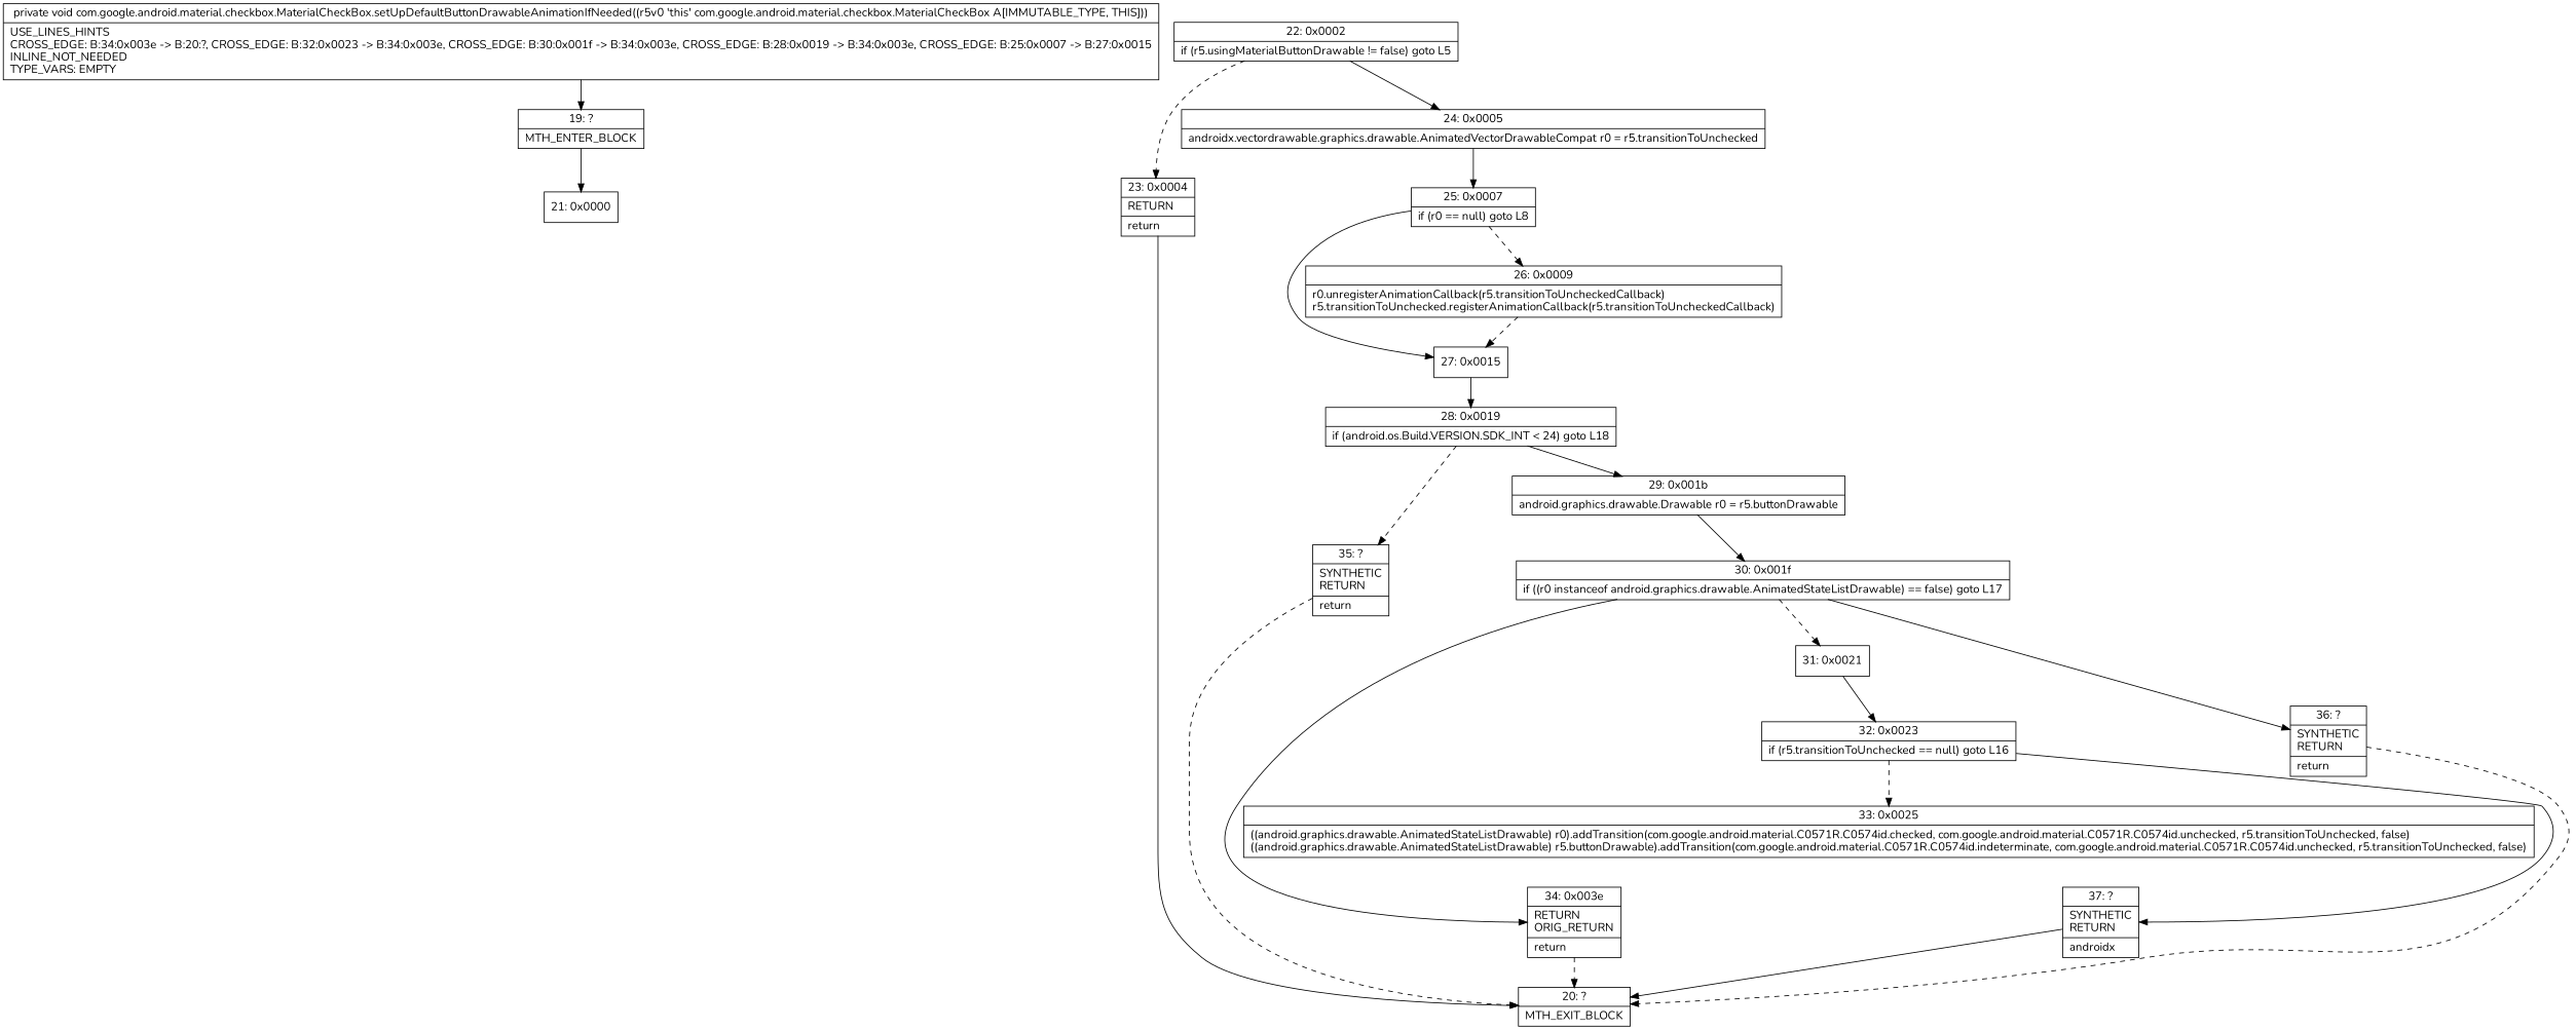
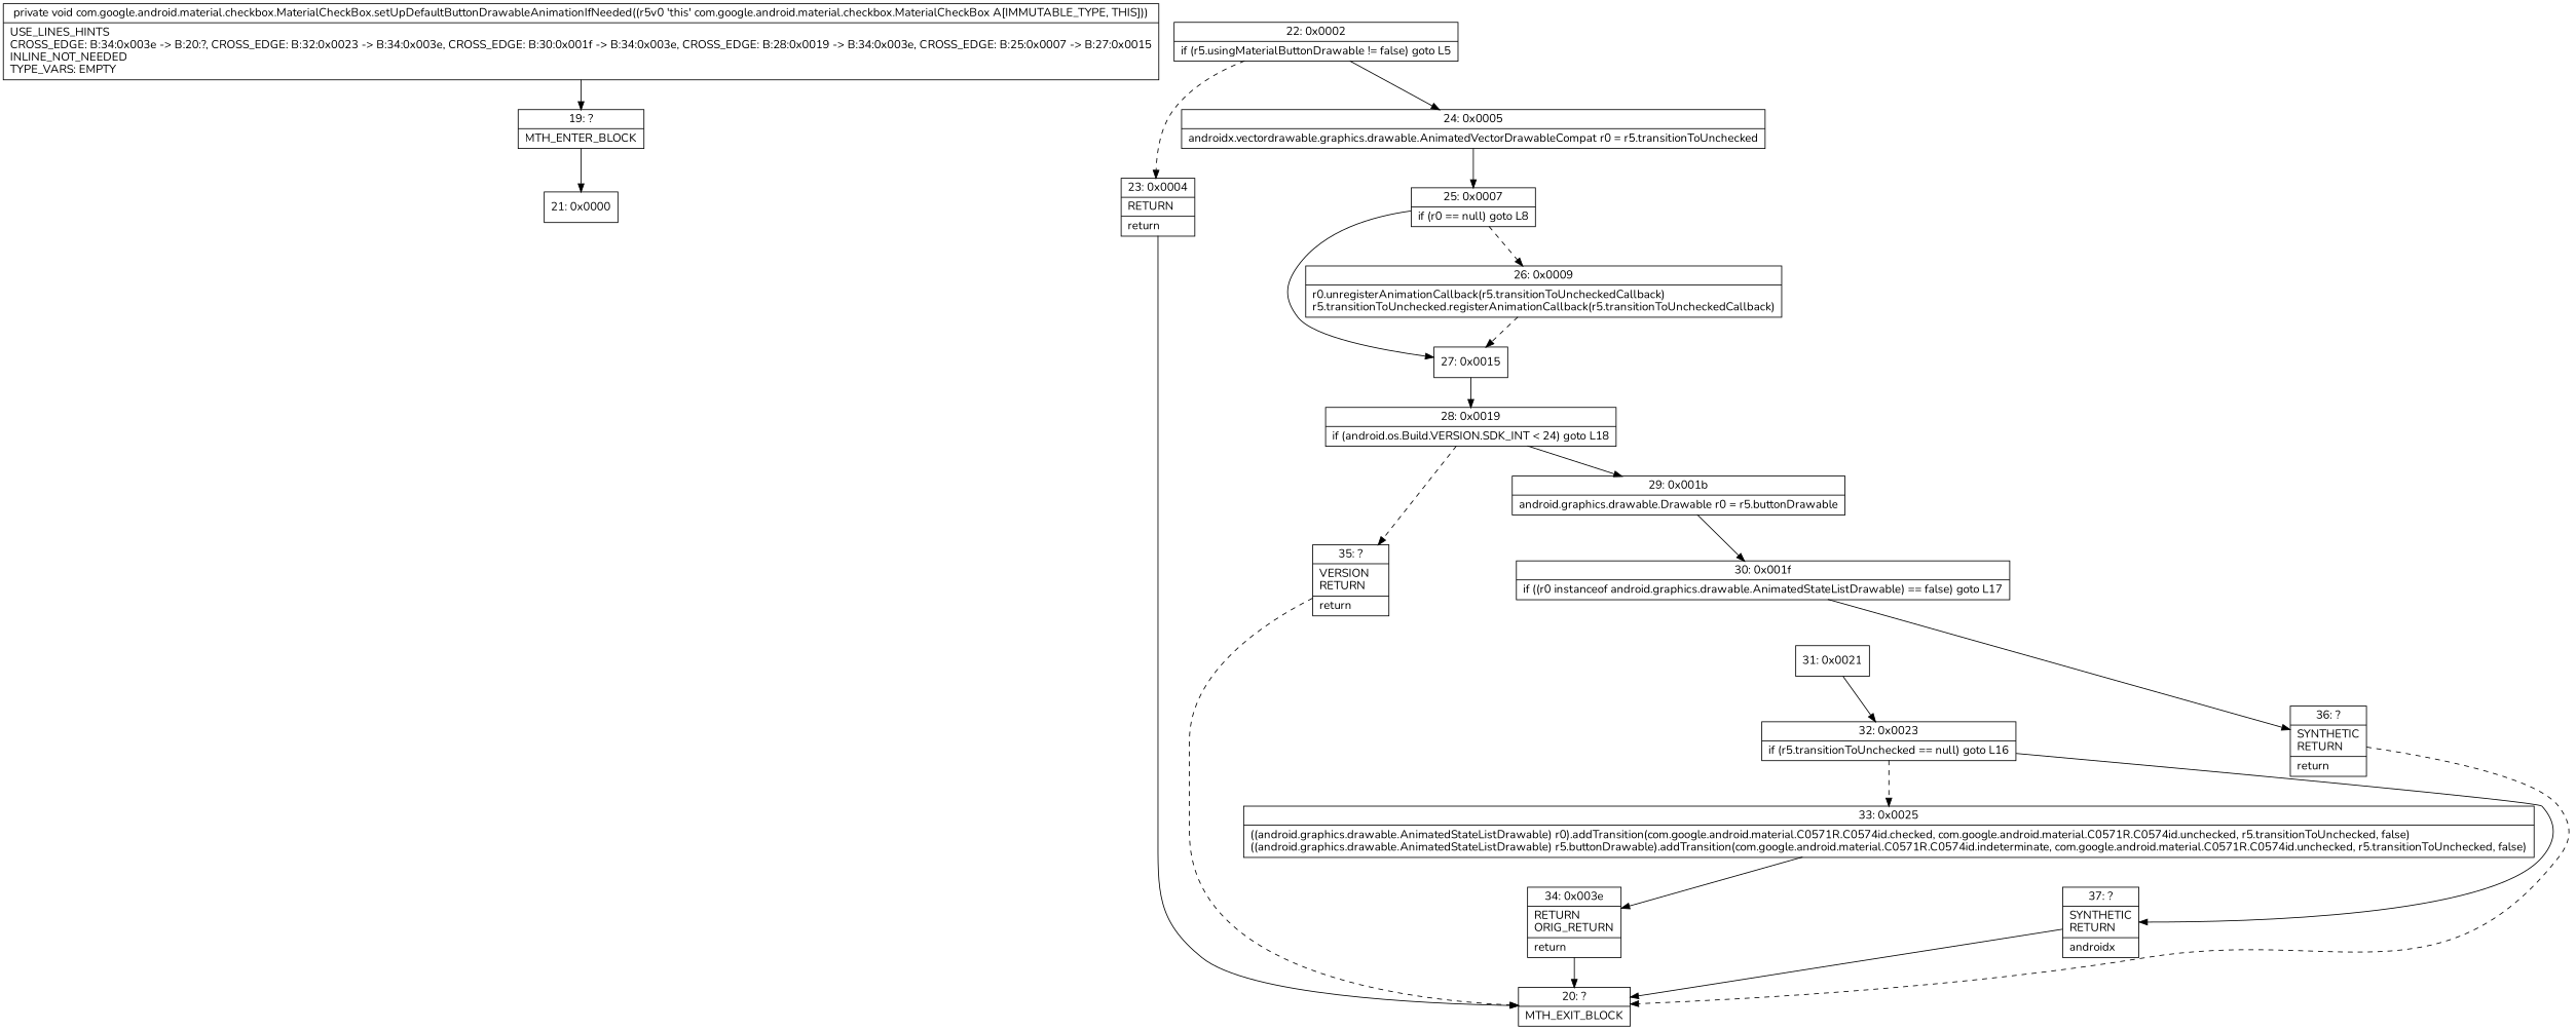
  digraph {
    fontname=Nunito
    node [fontname=Nunito shape=record]
    edge [fontname=Nunito]
    n1 [label="{19\:\ ?|MTH_ENTER_BLOCK\l}"]
    n2 [label="{21\:\ 0x0000}"]
    n3 [label="{22\:\ 0x0002|if (r5.usingMaterialButtonDrawable != false) goto L5\l}"]
    n4 [label="{23\:\ 0x0004|RETURN\l|return\l}"]
    n5 [label="{24\:\ 0x0005|androidx.vectordrawable.graphics.drawable.AnimatedVectorDrawableCompat r0 = r5.transitionToUnchecked\l}"]
    n6 [label="{20\:\ ?|MTH_EXIT_BLOCK\l}"]
    n7 [label="{25\:\ 0x0007|if (r0 == null) goto L8\l}"]
    n8 [label="{26\:\ 0x0009|r0.unregisterAnimationCallback(r5.transitionToUncheckedCallback)\lr5.transitionToUnchecked.registerAnimationCallback(r5.transitionToUncheckedCallback)\l}"]
    n9 [label="{27\:\ 0x0015}"]
    n10 [label="{28\:\ 0x0019|if (android.os.Build.VERSION.SDK_INT \< 24) goto L18\l}"]
    n11 [label="{29\:\ 0x001b|android.graphics.drawable.Drawable r0 = r5.buttonDrawable\l}"]
-   n12 [label="{35\:\ ?|SYNTHETIC\lRETURN\l|return\l}"]
+   n12 [label="{35\:\ ?|VERSION\lRETURN\l|return\l}"]
    n13 [label="{30\:\ 0x001f|if ((r0 instanceof android.graphics.drawable.AnimatedStateListDrawable) == false) goto L17\l}"]
    n14 [label="{31\:\ 0x0021}"]
    n15 [label="{36\:\ ?|SYNTHETIC\lRETURN\l|return\l}"]
    n16 [label="{32\:\ 0x0023|if (r5.transitionToUnchecked == null) goto L16\l}"]
    n17 [label="{33\:\ 0x0025|((android.graphics.drawable.AnimatedStateListDrawable) r0).addTransition(com.google.android.material.C0571R.C0574id.checked, com.google.android.material.C0571R.C0574id.unchecked, r5.transitionToUnchecked, false)\l((android.graphics.drawable.AnimatedStateListDrawable) r5.buttonDrawable).addTransition(com.google.android.material.C0571R.C0574id.indeterminate, com.google.android.material.C0571R.C0574id.unchecked, r5.transitionToUnchecked, false)\l}"]
    n18 [label="{37\:\ ?|SYNTHETIC\lRETURN\l|androidx\l}"]
    n19 [label="{34\:\ 0x003e|RETURN\lORIG_RETURN\l|return\l}"]
    n20 [label="{private void com.google.android.material.checkbox.MaterialCheckBox.setUpDefaultButtonDrawableAnimationIfNeeded((r5v0 'this' com.google.android.material.checkbox.MaterialCheckBox A[IMMUTABLE_TYPE, THIS]))  | USE_LINES_HINTS\lCROSS_EDGE: B:34:0x003e \-\> B:20:?, CROSS_EDGE: B:32:0x0023 \-\> B:34:0x003e, CROSS_EDGE: B:30:0x001f \-\> B:34:0x003e, CROSS_EDGE: B:28:0x0019 \-\> B:34:0x003e, CROSS_EDGE: B:25:0x0007 \-\> B:27:0x0015\lINLINE_NOT_NEEDED\lTYPE_VARS: EMPTY\l}"]
    n1 -> n2
    n3 -> n4 [style=dashed]
    n3 -> n5
    n4 -> n6
    n5 -> n7
    n7 -> n8 [style=dashed]
    n7 -> n9
    n8 -> n9 [style=dashed]
    n9 -> n10
    n10 -> n11 [style=solid]
    n10 -> n12 [style=dashed]
    n11 -> n13
    n12 -> n6 [style=dashed]
-   n13 -> n14 [style=dashed]
    n13 -> n15
    n14 -> n16
    n15 -> n6 [style=dashed]
    n16 -> n17 [style=dashed]
    n16 -> n18
-   n13 -> n19
+   n17 -> n19
    n18 -> n6
-   n19 -> n6 [style=dashed]
+   n19 -> n6
    n20 -> n1
  }
